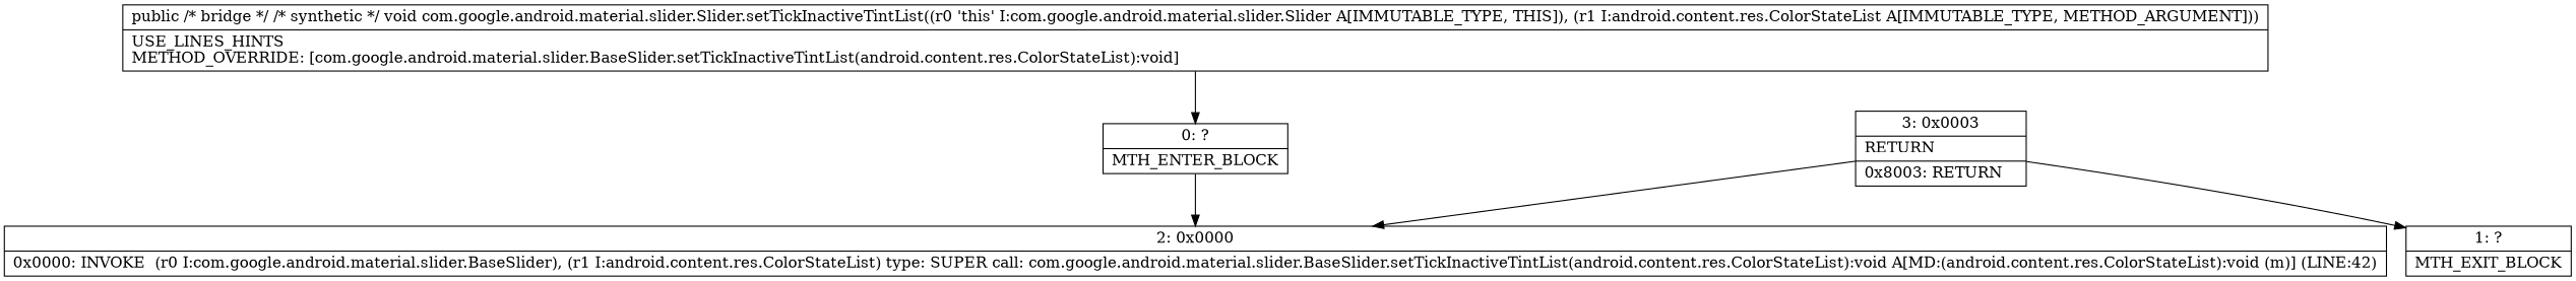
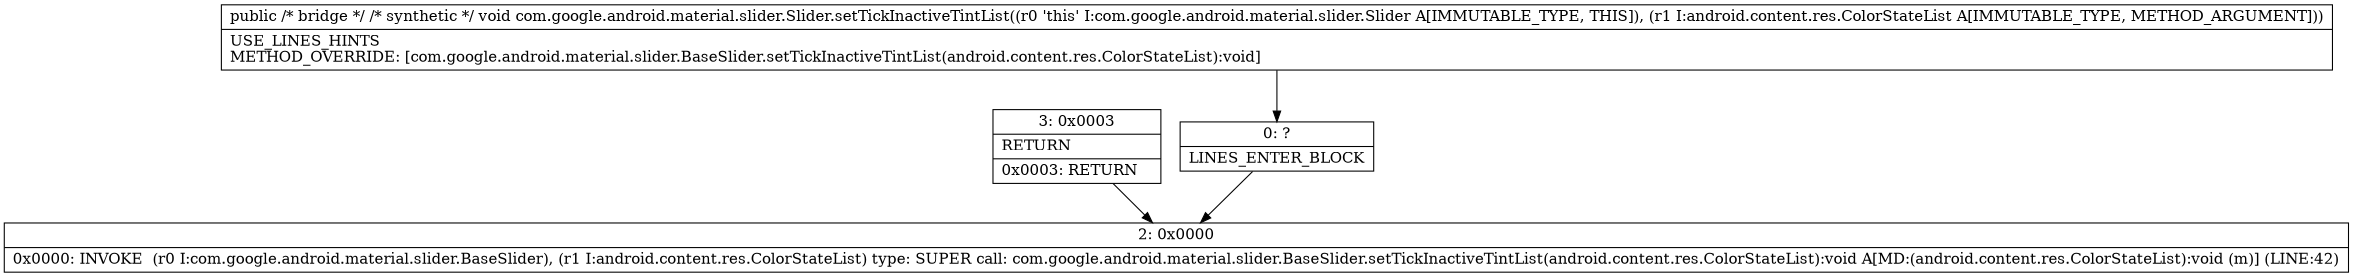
  digraph {
    node [shape=record]
-   n1 [label="{0\:\ ?|MTH_ENTER_BLOCK\l}"]
+   n1 [label="{0\:\ ?|LINES_ENTER_BLOCK\l}"]
    n2 [label="{2\:\ 0x0000|0x0000: INVOKE  (r0 I:com.google.android.material.slider.BaseSlider), (r1 I:android.content.res.ColorStateList) type: SUPER call: com.google.android.material.slider.BaseSlider.setTickInactiveTintList(android.content.res.ColorStateList):void A[MD:(android.content.res.ColorStateList):void (m)] (LINE:42)\l}"]
-   n3 [label="{3\:\ 0x0003|RETURN\l|0x8003: RETURN   \l}"]
-   n4 [label="{1\:\ ?|MTH_EXIT_BLOCK\l}"]
+   n3 [label="{3\:\ 0x0003|RETURN\l|0x0003: RETURN   \l}"]
    n5 [label="{public \/* bridge *\/ \/* synthetic *\/ void com.google.android.material.slider.Slider.setTickInactiveTintList((r0 'this' I:com.google.android.material.slider.Slider A[IMMUTABLE_TYPE, THIS]), (r1 I:android.content.res.ColorStateList A[IMMUTABLE_TYPE, METHOD_ARGUMENT]))  | USE_LINES_HINTS\lMETHOD_OVERRIDE: [com.google.android.material.slider.BaseSlider.setTickInactiveTintList(android.content.res.ColorStateList):void]\l}"]
    n1 -> n2
    n3 -> n2
-   n3 -> n4
    n5 -> n1
  }
